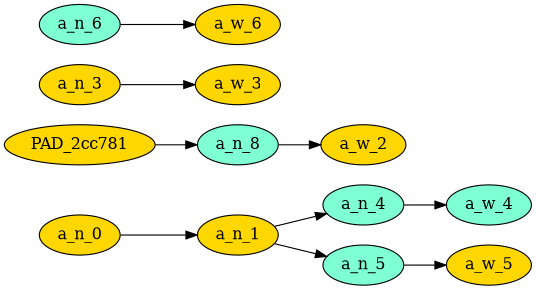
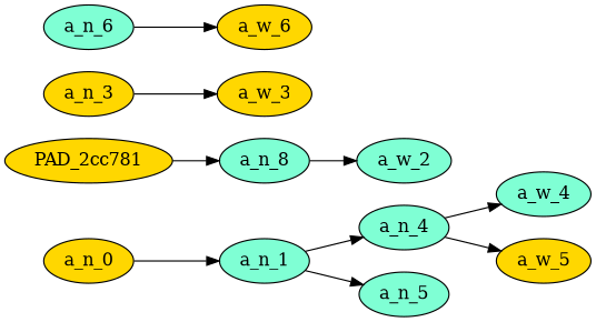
  strict digraph {
    rankdir=LR
    node [div_dir=1 fillcolor=gold index=0 level=1 style=filled text_span="[4]" value=0.12118903]
    a_n_0 [level=3 text_span="[0, 1, 2, 3, 4]" value=1.00000001]
-   a_n_1 [level=2 text_span="[0, 1, 2, 3]" value=0.87620642]
+   a_n_1 [fillcolor=aquamarine level=2 text_span="[0, 1, 2, 3]" value=0.87620642]
    PAD_2cc781 [div_dir=-1 index=1 level=2]
    n4 [div_dir=-1 fillcolor=aquamarine index=4 label=a_n_8]
    a_n_4 [fillcolor=aquamarine index=1 text_span="[1]" value=0.16741221]
    a_n_5 [fillcolor=aquamarine index=2 text_span="[2]" value=0.45720242]
-   a_w_2 [div_dir=0 index=4 level=0 value=nice]
+   a_w_2 [div_dir=0 fillcolor=aquamarine index=4 level=0 value=nice]
    a_n_3 [text_span="[0]" value=0.10588303]
    a_w_3 [div_dir=0 level=0 text_span="[0]" value=only]
    a_w_4 [div_dir=0 fillcolor=aquamarine index=1 level=0 text_span="[1]" value=gay]
    a_w_5 [div_dir=0 index=2 level=0 text_span="[2]" value=nigger]
    a_n_6 [fillcolor=aquamarine index=3 text_span="[3]" value=0.14283609]
    a_w_6 [div_dir=0 index=3 level=0 text_span="[3]" value=culture]
    a_n_0 -> a_n_1
    a_n_1 -> a_n_4
    a_n_1 -> a_n_5
    PAD_2cc781 -> n4
    n4 -> a_w_2
    a_n_4 -> a_w_4
-   a_n_5 -> a_w_5
+   a_n_4 -> a_w_5
    a_n_3 -> a_w_3
    a_n_6 -> a_w_6
  }
